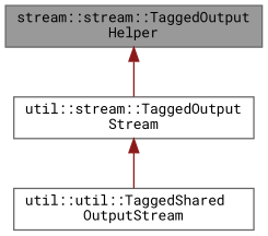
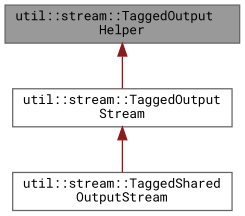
  digraph {
    fontname="Roboto Mono"
    node [color=gray40 fillcolor=white fontname="Roboto Mono" fontsize=10 shape=box style=filled]
    edge [color=firebrick4 dir=back fontname="Roboto Mono" fontsize=10 labelfontname=Helvetica labelfontsize=10 style=solid]
-   n1 [fillcolor=grey60 fontcolor=black height=0.2 label="stream::stream::TaggedOutput\lHelper" width=0.4]
+   n1 [fillcolor=grey60 fontcolor=black height=0.2 label="util::stream::TaggedOutput\lHelper" width=0.4]
    n2 [height=0.2 label="util::stream::TaggedOutput\lStream" width=0.4]
-   n3 [height=0.2 label="util::util::TaggedShared\lOutputStream" width=0.4]
+   n3 [height=0.2 label="util::stream::TaggedShared\lOutputStream" width=0.4]
    n1 -> n2
    n2 -> n3
  }
